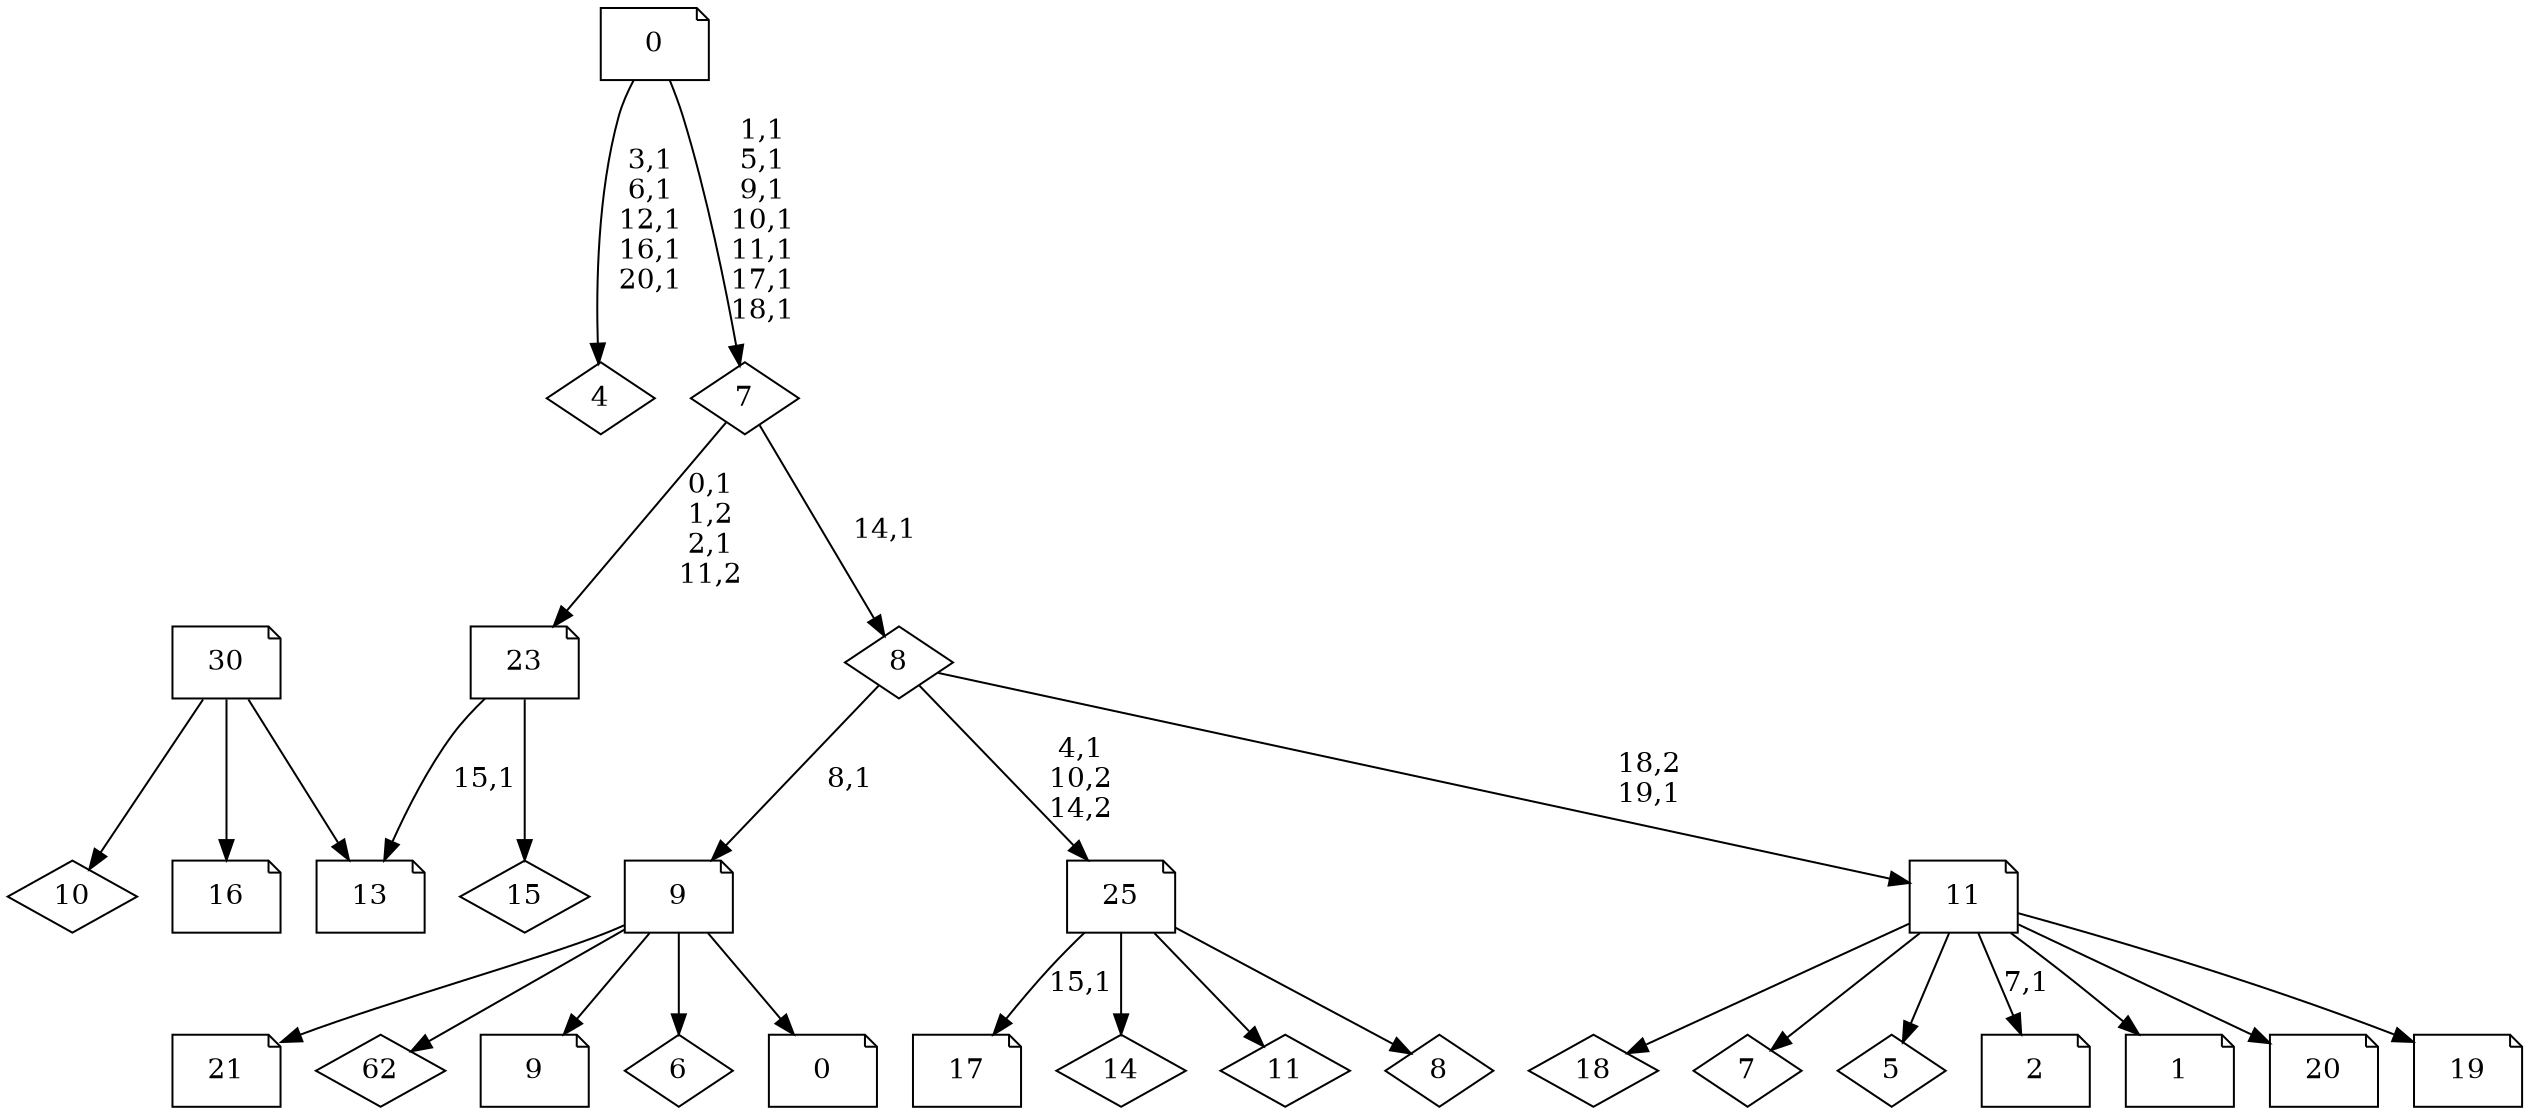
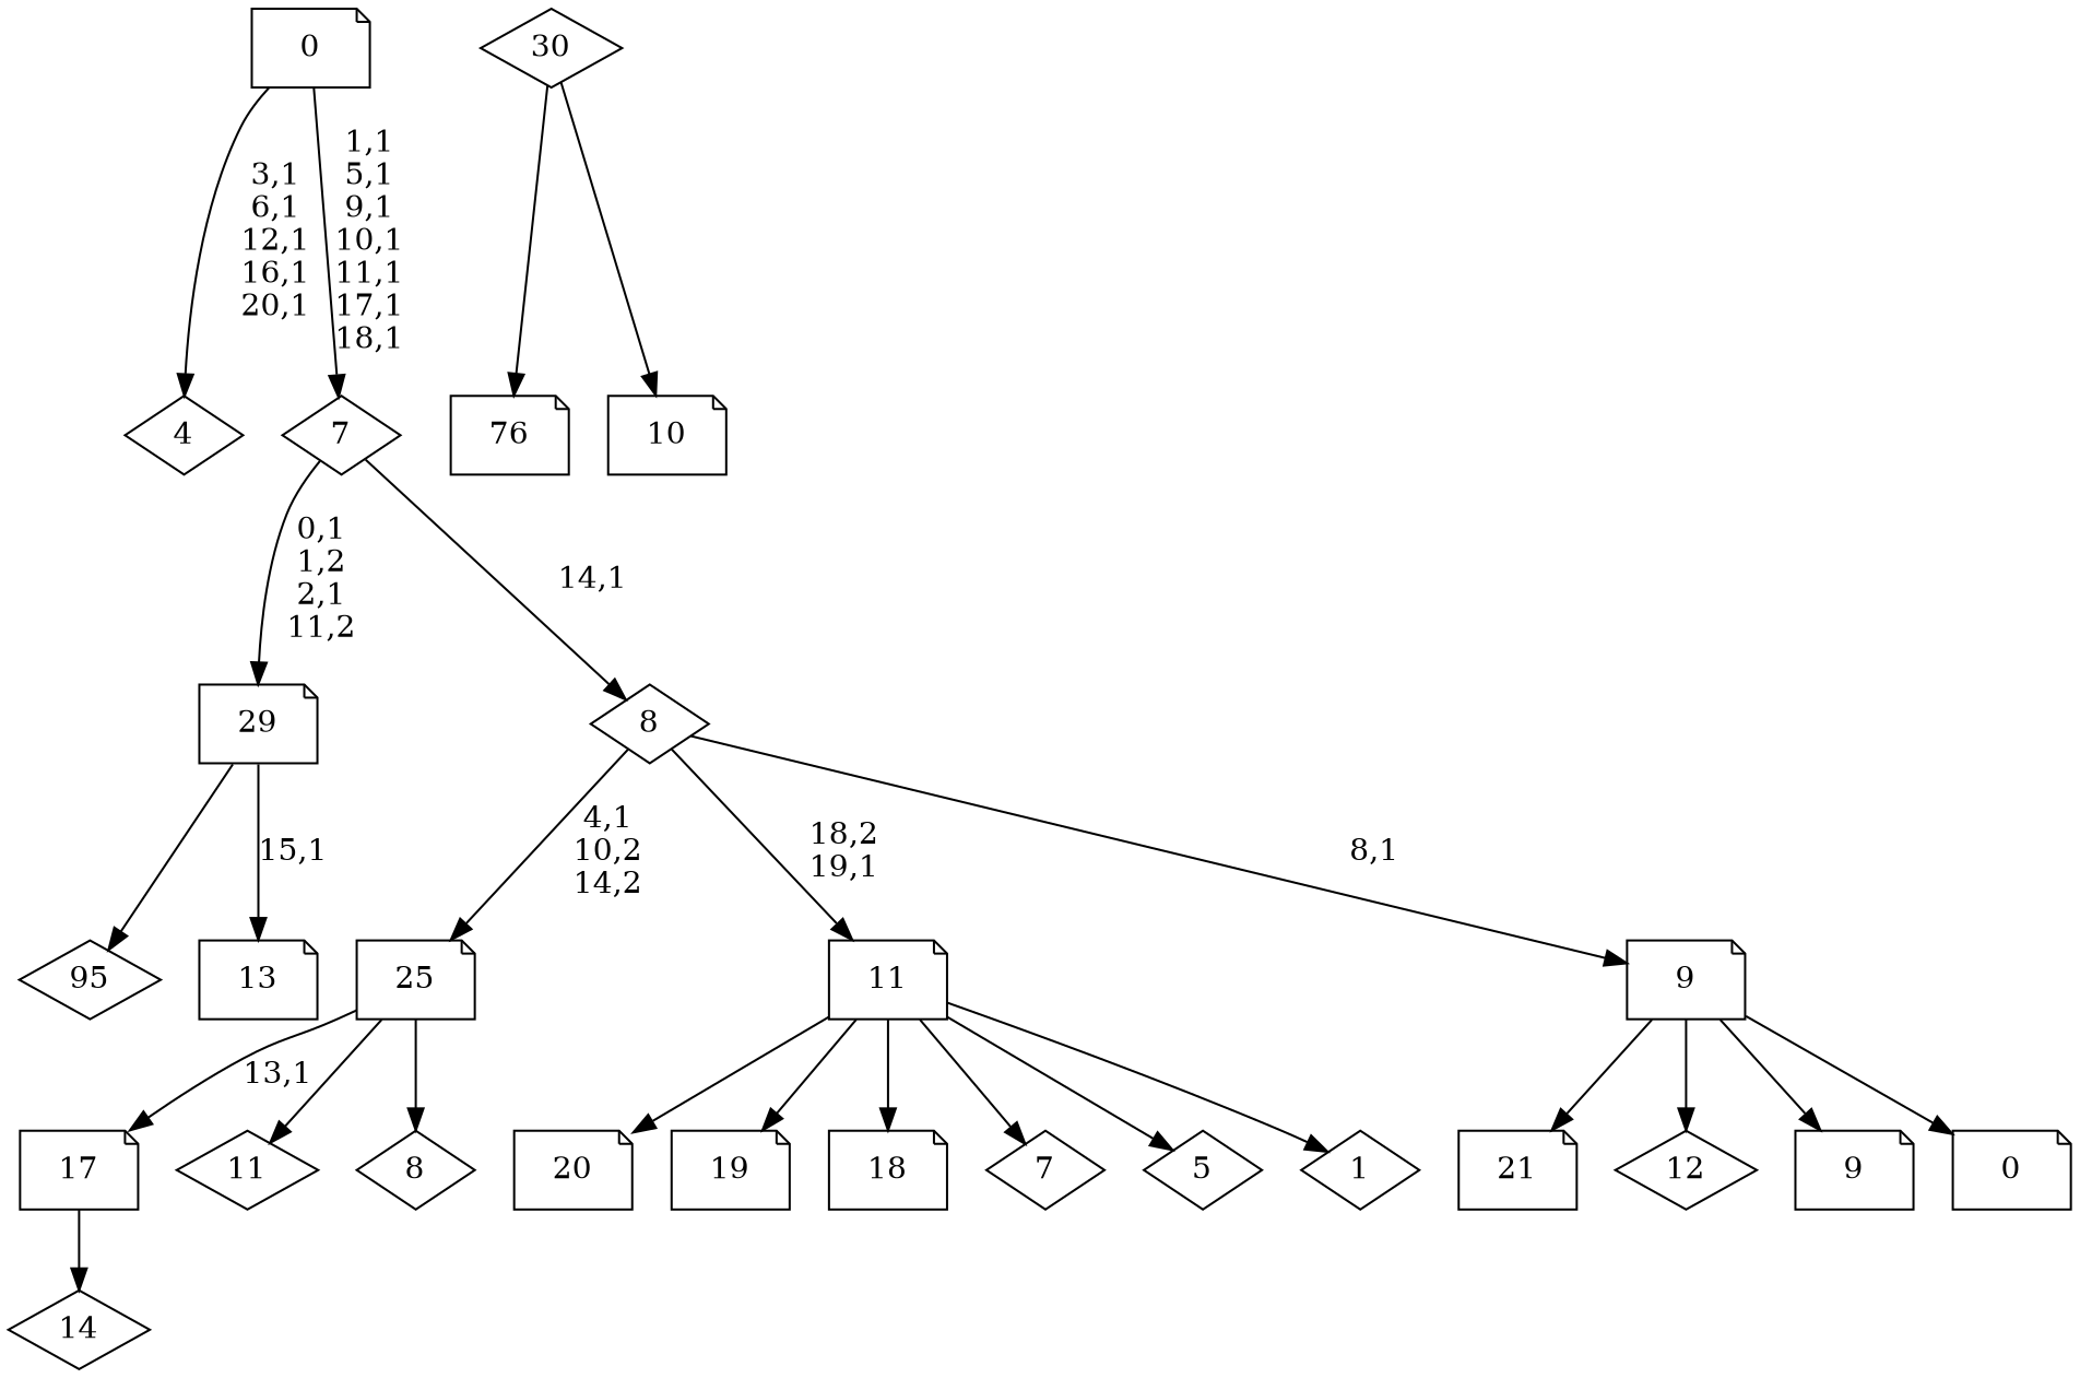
  digraph {
    node [shape=note]
    n1 [label=21]
    n2 [label=20]
    n3 [label=19]
-   n4 [label=18 shape=diamond]
+   n4 [label=18]
    n5 [label=17]
-   n6 [label=16]
-   n7 [label=15 shape=diamond]
+   n6 [label=76]
+   n7 [label=95 shape=diamond]
    n8 [label=14 shape=diamond]
    n9 [label=13]
-   n10 [label=62 shape=diamond]
+   n10 [label=12 shape=diamond]
    n11 [label=11 shape=diamond]
-   n12 [label=10 shape=diamond]
-   30
-   29 [label=23]
+   n12 [label=10]
+   30 [shape=diamond]
+   29
    n15 [label=9]
    n16 [label=8 shape=diamond]
    25
    n18 [label=7 shape=diamond]
-   n19 [label=6 shape=diamond]
    n20 [label=5 shape=diamond]
    n21 [label=4 shape=diamond]
-   n22 [label=2]
-   n23 [label=1]
+   n23 [label=1 shape=diamond]
    11
    n25 [label=0]
    9
    8 [shape=diamond]
    7 [shape=diamond]
    0
    30 -> n6
-   30 -> n9
    30 -> n12
    29 -> n7
    29 -> n9 [label="15,1"]
-   25 -> n5 [label="15,1"]
-   25 -> n8
+   25 -> n5 [label="13,1"]
+   n5 -> n8
    25 -> n11
    25 -> n16
    11 -> n2
    11 -> n3
    11 -> n4
    11 -> n18
    11 -> n20
-   11 -> n22 [label="7,1"]
    11 -> n23
    9 -> n1
    9 -> n10
    9 -> n15
-   9 -> n19
    9 -> n25
    8 -> 25 [label="4,1\n10,2\n14,2"]
    8 -> 11 [label="18,2\n19,1"]
    8 -> 9 [label="8,1"]
    7 -> 29 [label="0,1\n1,2\n2,1\n11,2"]
    7 -> 8 [label="14,1"]
    0 -> n21 [label="3,1\n6,1\n12,1\n16,1\n20,1"]
    0 -> 7 [label="1,1\n5,1\n9,1\n10,1\n11,1\n17,1\n18,1"]
  }
